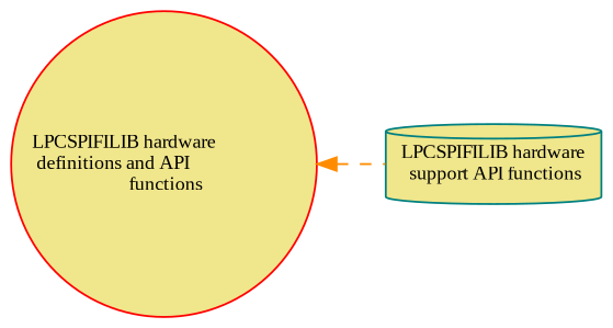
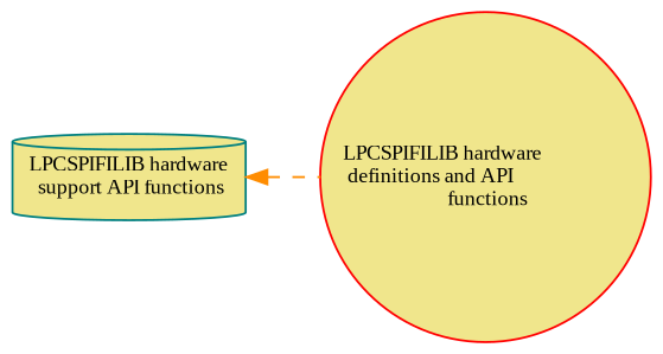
  digraph {
    rankdir=LR
    fontname="Liberation Serif"
    node [fillcolor=khaki fontname="Liberation Serif" fontsize=10 style=filled]
    n1 [color=red height=0.2 label="LPCSPIFILIB hardware\l definitions and API\l functions" shape=circle width=0.4]
    n2 [color=teal fontcolor=black height=0.2 label="LPCSPIFILIB hardware\l support API functions" shape=cylinder width=0.4]
-   n1 -> n2 [dir=back fontname="Liberation Serif" fontsize=10 labelfontname=Helvetica labelfontsize=10 shape=plaintext style=dashed color=darkorange]
+   n2 -> n1 [dir=back fontname="Liberation Serif" fontsize=10 labelfontname=Helvetica labelfontsize=10 shape=plaintext style=dashed color=darkorange]
  }
